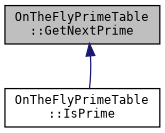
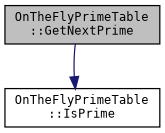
  digraph {
    rankdir=TB
    fontname="DejaVu Sans Mono"
    node [color=black fontname="DejaVu Sans Mono" fontsize=10 shape=record]
    n1 [fillcolor=grey75 fontcolor=black height=0.2 label="OnTheFlyPrimeTable\l::GetNextPrime" style=filled width=0.4]
    n2 [height=0.2 label="OnTheFlyPrimeTable\l::IsPrime" width=0.4]
-   n2 -> n1 [color=midnightblue fontname="DejaVu Sans Mono" fontsize=10 labelfontname=Helvetica labelfontsize=10 style=solid]
+   n1 -> n2 [color=midnightblue fontname="DejaVu Sans Mono" fontsize=10 labelfontname=Helvetica labelfontsize=10 style=solid]
  }
